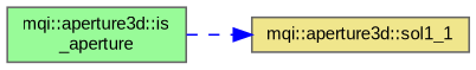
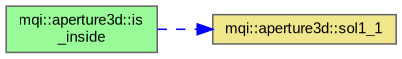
  digraph {
    rankdir=LR
    fontname="Liberation Sans"
    node [fontname="Liberation Sans" fontsize=10 shape=box style=filled]
-   n1 [color=gray40 fillcolor=palegreen fontcolor=black height=0.2 label="mqi::aperture3d::is\l_aperture" width=0.4]
+   n1 [color=gray40 fillcolor=palegreen fontcolor=black height=0.2 label="mqi::aperture3d::is\l_inside" width=0.4]
    n2 [color=grey40 fillcolor=khaki height=0.2 label="mqi::aperture3d::sol1_1" width=0.4]
    n1 -> n2 [color=blue fontname="Liberation Sans" fontsize=10 labelfontname=Helvetica labelfontsize=10 style=dashed]
  }
